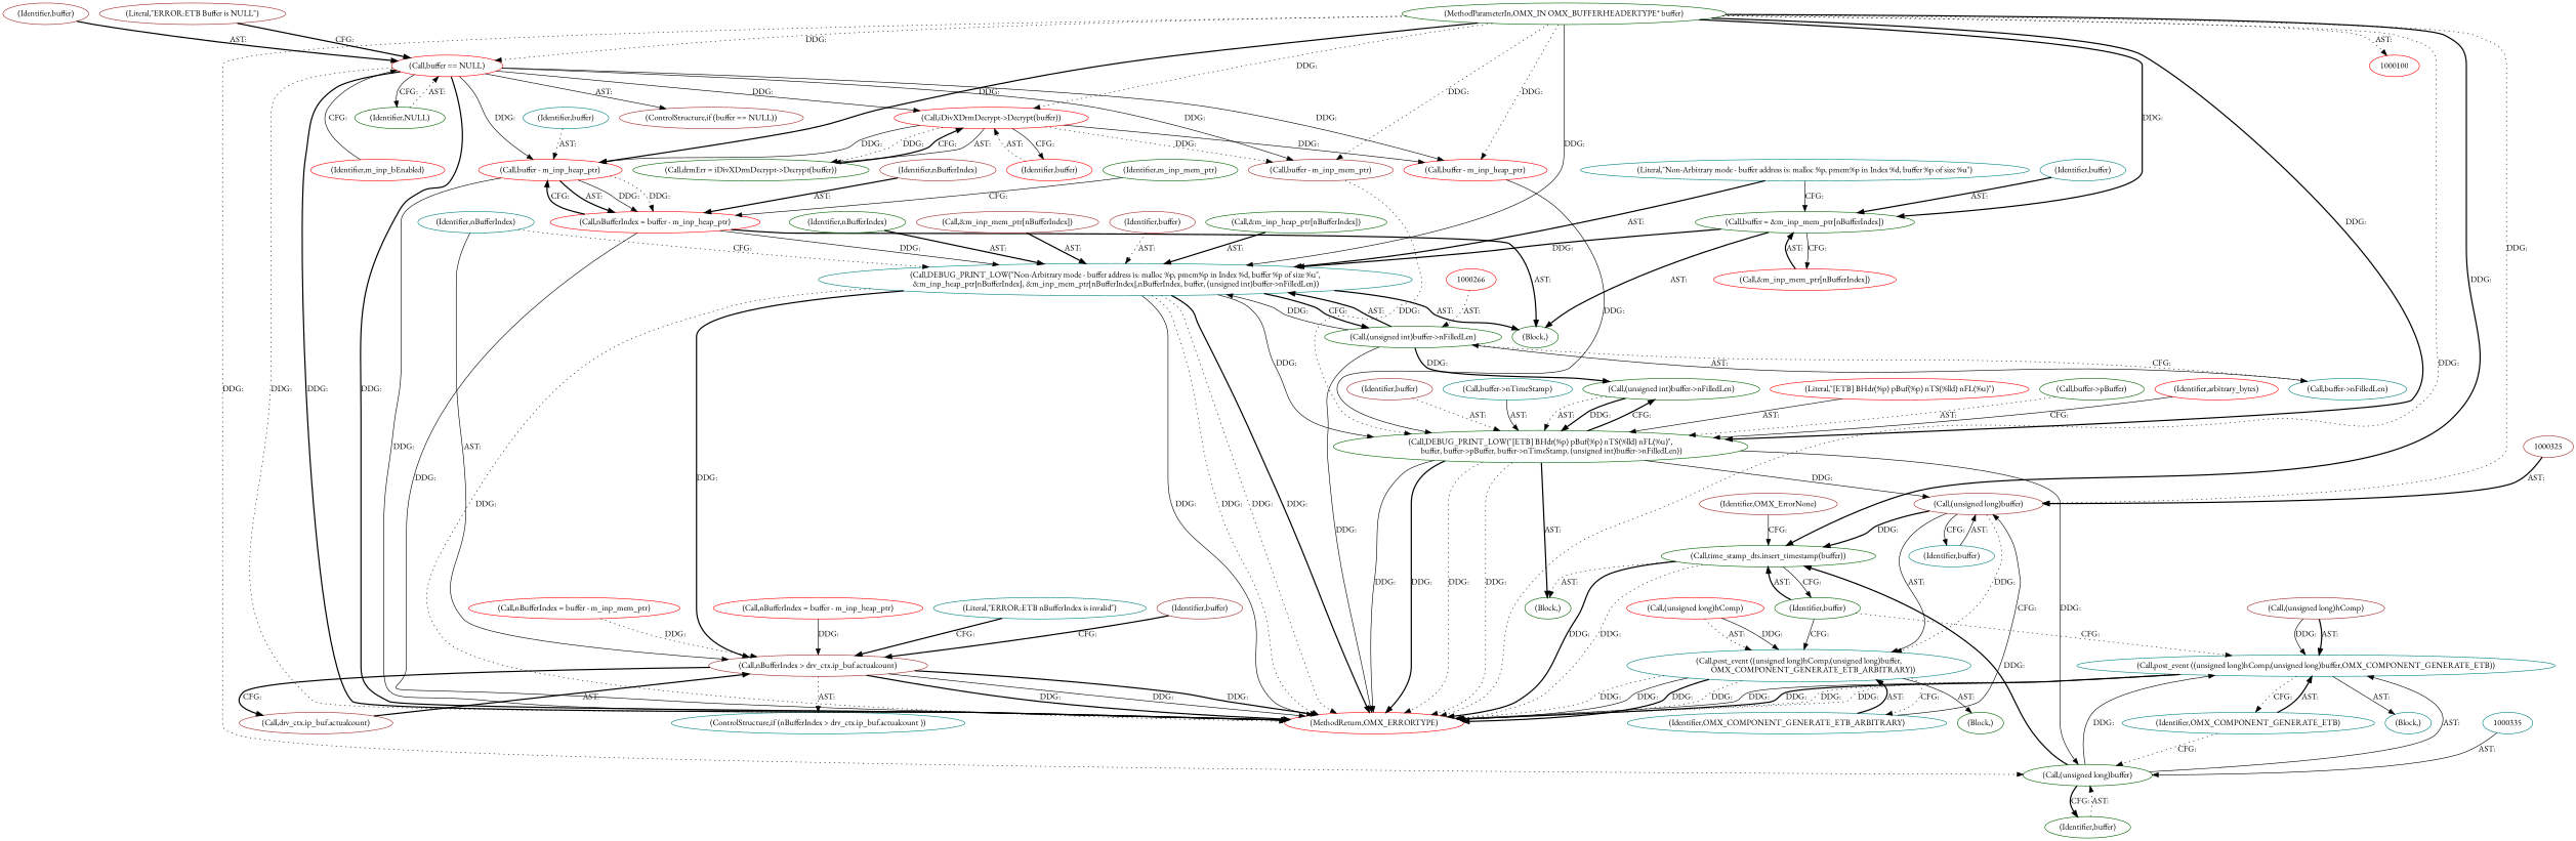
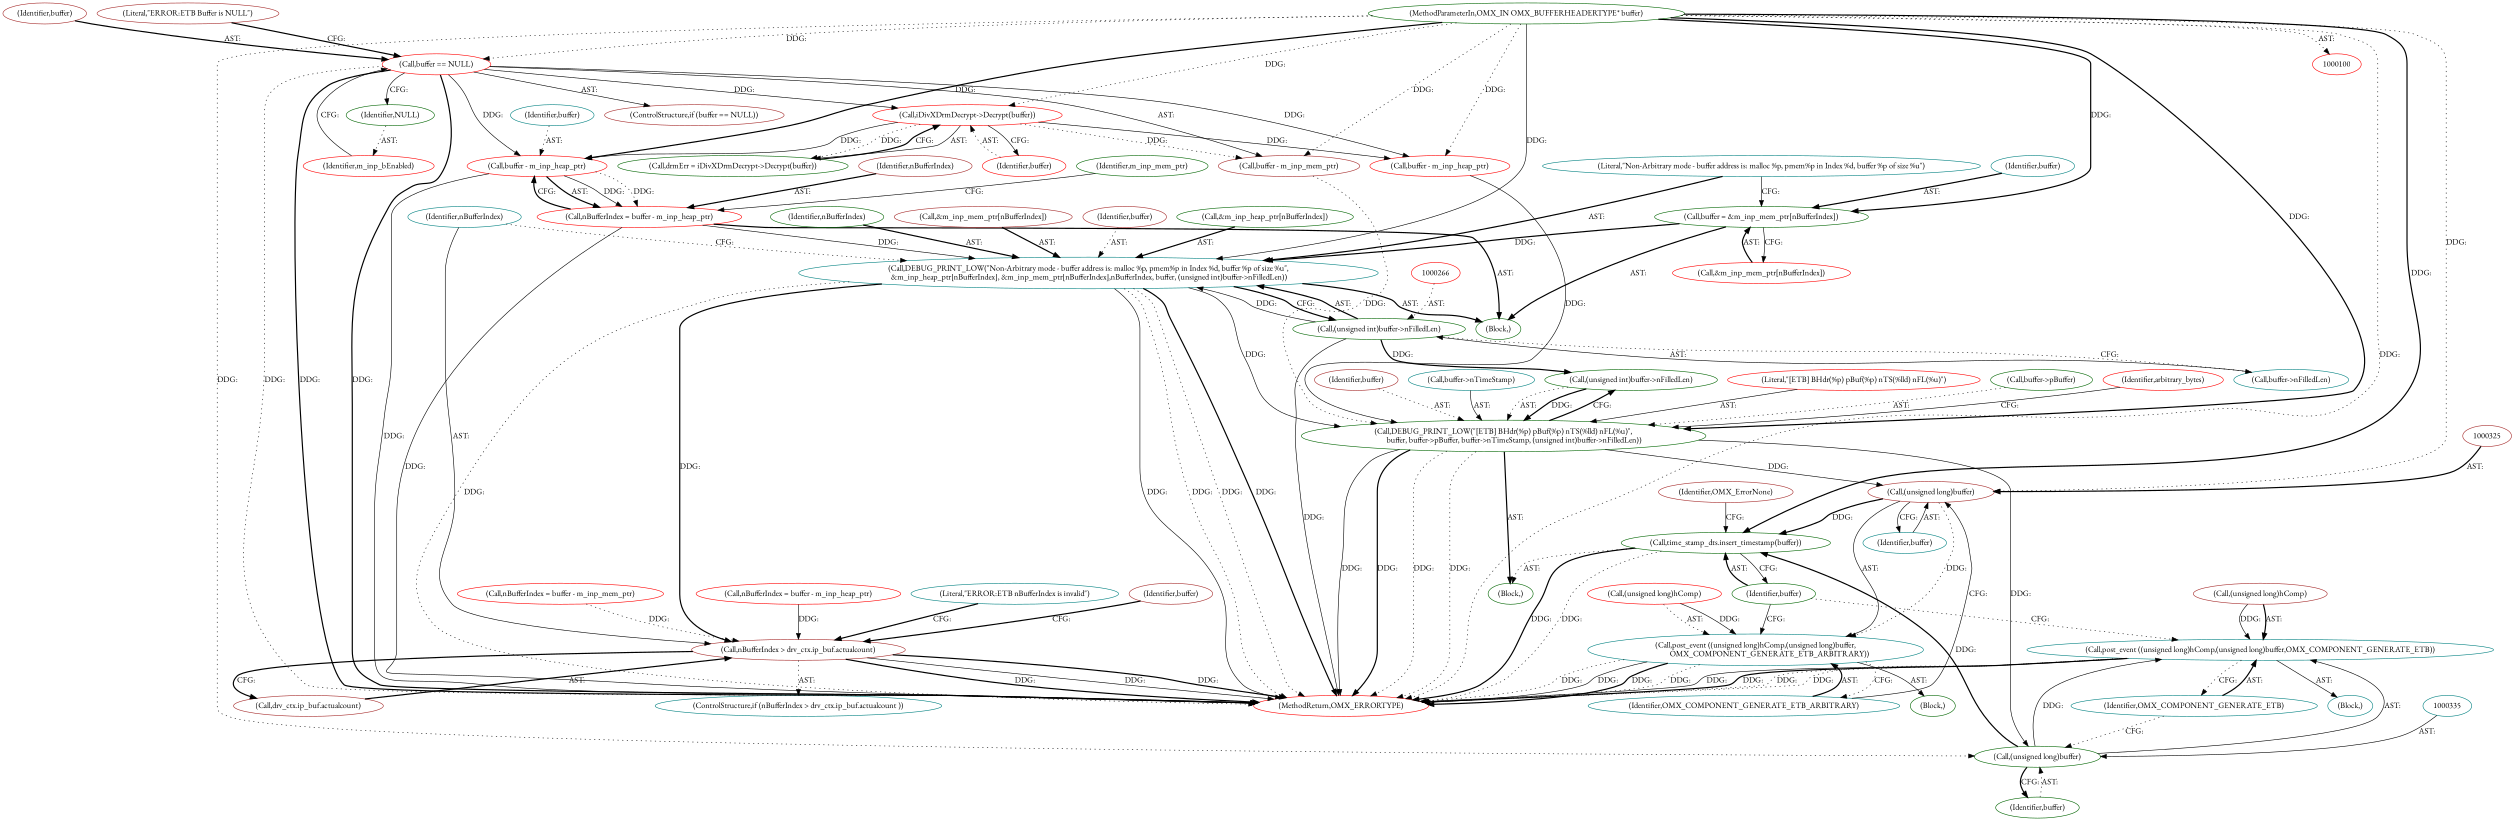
  digraph {
    fontname="EB Garamond"
    node [color=darkgreen fontname="EB Garamond"]
    edge [fontname="EB Garamond" style=solid]
    n1 [color=teal label="(Call,DEBUG_PRINT_LOW(\"Non-Arbitrary mode - buffer address is: malloc %p, pmem%p in Index %d, buffer %p of size %u\",\n &m_inp_heap_ptr[nBufferIndex], &m_inp_mem_ptr[nBufferIndex],nBufferIndex, buffer, (unsigned int)buffer->nFilledLen))"]
    n2 [label="(Call,(unsigned int)buffer->nFilledLen)"]
    n3 [color=brown label="(Call,nBufferIndex > drv_ctx.ip_buf.actualcount)"]
    n4 [label="(Call,DEBUG_PRINT_LOW(\"[ETB] BHdr(%p) pBuf(%p) nTS(%lld) nFL(%u)\",\n            buffer, buffer->pBuffer, buffer->nTimeStamp, (unsigned int)buffer->nFilledLen))"]
    n5 [label="(Block,)"]
    n6 [color=red label="(MethodReturn,OMX_ERRORTYPE)"]
    n7 [color=teal label="(Call,buffer->nFilledLen)"]
    n8 [label="(Call,(unsigned int)buffer->nFilledLen)"]
    n9 [color=teal label="(ControlStructure,if (nBufferIndex > drv_ctx.ip_buf.actualcount ))"]
    n10 [color=brown label="(Call,drv_ctx.ip_buf.actualcount)"]
    n11 [color=brown label="(Call,(unsigned long)buffer)"]
    n12 [label="(Call,(unsigned long)buffer)"]
    n13 [label="(Block,)"]
    n14 [color=red label="(Call,nBufferIndex = buffer - m_inp_heap_ptr)"]
    n15 [color=red label="(Call,buffer - m_inp_heap_ptr)"]
    n16 [color=red label="(Call,buffer == NULL)"]
    n17 [color=red label="(Call,iDivXDrmDecrypt->Decrypt(buffer))"]
    n18 [label="(Identifier,NULL)"]
    n19 [color=brown label="(ControlStructure,if (buffer == NULL))"]
    n20 [color=brown label="(Call,buffer - m_inp_mem_ptr)"]
    n21 [color=red label="(Call,buffer - m_inp_heap_ptr)"]
    n22 [label="(Call,drmErr = iDivXDrmDecrypt->Decrypt(buffer))"]
    n23 [color=red label="(Identifier,buffer)"]
    n24 [label="(MethodParameterIn,OMX_IN OMX_BUFFERHEADERTYPE* buffer)"]
    n25 [label="(Call,buffer = &m_inp_mem_ptr[nBufferIndex])"]
    n26 [label="(Call,time_stamp_dts.insert_timestamp(buffer))"]
    1000100 [color=red]
    n28 [color=red label="(Call,&m_inp_mem_ptr[nBufferIndex])"]
    n29 [color=teal label="(Call,post_event ((unsigned long)hComp,(unsigned long)buffer,\n                OMX_COMPONENT_GENERATE_ETB_ARBITRARY))"]
    n30 [color=teal label="(Identifier,buffer)"]
    n31 [label="(Identifier,buffer)"]
    n32 [color=teal label="(Call,post_event ((unsigned long)hComp,(unsigned long)buffer,OMX_COMPONENT_GENERATE_ETB))"]
    n33 [label="(Identifier,buffer)"]
    n34 [color=teal label="(Identifier,OMX_COMPONENT_GENERATE_ETB_ARBITRARY)"]
    n35 [label="(Block,)"]
    n36 [color=teal label="(Identifier,OMX_COMPONENT_GENERATE_ETB)"]
    n37 [color=teal label="(Block,)"]
    n38 [color=teal label="(Identifier,nBufferIndex)"]
    n39 [color=brown label="(Literal,\"ERROR:ETB Buffer is NULL\")"]
    n40 [color=red label="(Call,nBufferIndex = buffer - m_inp_heap_ptr)"]
    n41 [color=teal label="(Literal,\"ERROR:ETB nBufferIndex is invalid\")"]
    n42 [color=red label="(Call,(unsigned long)hComp)"]
    n43 [color=teal label="(Identifier,buffer)"]
    n44 [color=brown label="(Call,(unsigned long)hComp)"]
    n45 [color=teal label="(Identifier,buffer)"]
    n46 [color=brown label="(Identifier,nBufferIndex)"]
    n47 [color=brown label="(Identifier,buffer)"]
    n48 [color=teal label="(Call,buffer->nTimeStamp)"]
    n49 [color=brown label="(Identifier,buffer)"]
    n50 [color=brown label="(Identifier,buffer)"]
    n51 [label="(Identifier,m_inp_mem_ptr)"]
    n52 [color=brown label="(Identifier,OMX_ErrorNone)"]
    n53 [color=brown label="(Identifier,buffer)"]
    n54 [label="(Call,&m_inp_heap_ptr[nBufferIndex])"]
    n55 [color=red label="(Literal,\"[ETB] BHdr(%p) pBuf(%p) nTS(%lld) nFL(%u)\")"]
    n56 [color=red label="(Call,nBufferIndex = buffer - m_inp_mem_ptr)"]
    n57 [label="(Identifier,nBufferIndex)"]
    n58 [label="(Call,buffer->pBuffer)"]
    n59 [color=brown label="(Call,&m_inp_mem_ptr[nBufferIndex])"]
    n60 [color=red label="(Identifier,arbitrary_bytes)"]
    n61 [color=red label="(Identifier,m_inp_bEnabled)"]
    n62 [color=teal label="(Literal,\"Non-Arbitrary mode - buffer address is: malloc %p, pmem%p in Index %d, buffer %p of size %u\")"]
    1000266 [color=red]
    1000325 [color=brown]
    1000335 [color=teal]
    n1 -> n2 [label="CFG: " style=bold]
    n1 -> n3 [label="DDG: " style=bold]
    n1 -> n4 [label="DDG: "]
    n1 -> n5 [label="AST: " style=bold]
    n1 -> n6 [label="DDG: " style=dotted]
    n1 -> n6 [label="DDG: "]
    n1 -> n6 [label="DDG: " style=dotted]
    n1 -> n6 [label="DDG: " style=dotted]
    n1 -> n6 [label="DDG: " style=bold]
    n2 -> n1 [label="AST: " style=bold]
    n2 -> n1 [label="DDG: "]
    n2 -> n6 [label="DDG: "]
    n2 -> n7 [label="CFG: " style=dotted]
    n2 -> n8 [label="DDG: " style=bold]
    n3 -> n6 [label="DDG: " style=bold]
    n3 -> n6 [label="DDG: "]
    n3 -> n6 [label="DDG: " style=bold]
    n3 -> n9 [label="AST: " style=dotted]
    n3 -> n10 [label="CFG: " style=bold]
    n4 -> n6 [label="DDG: "]
    n4 -> n6 [label="DDG: " style=bold]
    n4 -> n6 [label="DDG: " style=dotted]
    n4 -> n6 [label="DDG: " style=dotted]
    n4 -> n8 [label="CFG: " style=bold]
    n4 -> n11 [label="DDG: "]
    n4 -> n12 [label="DDG: "]
    n4 -> n13 [label="AST: " style=bold]
    n7 -> n2 [label="AST: "]
    n8 -> n4 [label="AST: " style=dotted]
    n8 -> n4 [label="DDG: " style=bold]
    n10 -> n3 [label="AST: " style=bold]
    n11 -> n26 [label="DDG: " style=bold]
    n11 -> n29 [label="AST: "]
    n11 -> n29 [label="DDG: " style=dotted]
    n11 -> n30 [label="CFG: "]
    n12 -> n26 [label="DDG: " style=bold]
    n12 -> n32 [label="AST: "]
    n12 -> n32 [label="DDG: "]
    n12 -> n33 [label="CFG: " style=bold]
    n14 -> n1 [label="DDG: "]
    n14 -> n5 [label="AST: " style=bold]
    n14 -> n6 [label="DDG: "]
    n14 -> n15 [label="CFG: " style=bold]
    n15 -> n6 [label="DDG: "]
    n15 -> n14 [label="AST: " style=bold]
    n15 -> n14 [label="DDG: "]
    n15 -> n14 [label="DDG: " style=dotted]
    n16 -> n6 [label="DDG: " style=dotted]
    n16 -> n6 [label="DDG: " style=bold]
    n16 -> n6 [label="DDG: " style=bold]
    n16 -> n15 [label="DDG: "]
    n16 -> n17 [label="DDG: "]
    n16 -> n18 [label="CFG: "]
    n16 -> n19 [label="AST: "]
-   n16 -> n20 [label="DDG: "]
+   n16 -> n20 [label="AST: "]
    n16 -> n21 [label="DDG: "]
    n17 -> n15 [label="DDG: "]
    n17 -> n20 [label="DDG: " style=dotted]
    n17 -> n21 [label="DDG: "]
    n17 -> n22 [label="AST: "]
    n17 -> n22 [label="DDG: " style=dotted]
    n17 -> n23 [label="CFG: "]
-   n18 -> n16 [label="AST: " style=dotted]
+   n18 -> n61 [label="AST: " style=dotted]
    n20 -> n4 [label="DDG: " style=dotted]
    n21 -> n4 [label="DDG: "]
    n22 -> n17 [label="CFG: " style=bold]
    n23 -> n17 [label="AST: " style=dotted]
    n24 -> n1 [label="DDG: "]
    n24 -> n4 [label="DDG: " style=bold]
    n24 -> n6 [label="DDG: " style=dotted]
    n24 -> n11 [label="DDG: " style=dotted]
    n24 -> n12 [label="DDG: " style=dotted]
    n24 -> n15 [label="DDG: " style=bold]
    n24 -> n16 [label="DDG: " style=dotted]
    n24 -> n17 [label="DDG: " style=dotted]
    n24 -> n20 [label="DDG: " style=dotted]
    n24 -> n21 [label="DDG: " style=dotted]
    n24 -> n25 [label="DDG: " style=bold]
    n24 -> n26 [label="DDG: " style=bold]
    n24 -> 1000100 [label="AST: " style=dotted]
    n25 -> n1 [label="DDG: " style=bold]
    n25 -> n5 [label="AST: " style=bold]
    n25 -> n28 [label="CFG: "]
    n26 -> n6 [label="DDG: " style=bold]
    n26 -> n6 [label="DDG: " style=dotted]
    n26 -> n13 [label="AST: " style=dotted]
    n26 -> n31 [label="CFG: "]
    n28 -> n25 [label="AST: " style=bold]
    n29 -> n6 [label="DDG: " style=dotted]
    n29 -> n6 [label="DDG: " style=dotted]
    n29 -> n6 [label="DDG: "]
    n29 -> n6 [label="DDG: " style=bold]
    n29 -> n34 [label="CFG: " style=dotted]
    n29 -> n35 [label="AST: "]
    n30 -> n11 [label="AST: "]
    n31 -> n26 [label="AST: " style=bold]
    n31 -> n29 [label="CFG: "]
    n31 -> n32 [label="CFG: " style=dotted]
    n32 -> n6 [label="DDG: " style=dotted]
    n32 -> n6 [label="DDG: "]
    n32 -> n6 [label="DDG: " style=bold]
    n32 -> n6 [label="DDG: " style=dotted]
    n32 -> n36 [label="CFG: " style=dotted]
    n32 -> n37 [label="AST: "]
    n33 -> n12 [label="AST: " style=dotted]
    n34 -> n11 [label="CFG: "]
    n34 -> n29 [label="AST: " style=bold]
    n36 -> n12 [label="CFG: " style=dotted]
    n36 -> n32 [label="AST: " style=bold]
    n38 -> n1 [label="CFG: " style=dotted]
    n38 -> n3 [label="AST: "]
    n39 -> n16 [label="CFG: " style=bold]
    n40 -> n3 [label="DDG: "]
    n41 -> n3 [label="CFG: " style=bold]
    n42 -> n29 [label="AST: " style=dotted]
    n42 -> n29 [label="DDG: "]
    n43 -> n15 [label="AST: " style=dotted]
    n44 -> n32 [label="AST: " style=bold]
    n44 -> n32 [label="DDG: "]
    n45 -> n25 [label="AST: " style=bold]
    n46 -> n14 [label="AST: " style=bold]
    n47 -> n4 [label="AST: " style=dotted]
    n48 -> n4 [label="AST: "]
    n49 -> n16 [label="AST: " style=bold]
    n50 -> n1 [label="AST: " style=dotted]
    n51 -> n14 [label="CFG: "]
    n52 -> n26 [label="CFG: "]
    n53 -> n3 [label="CFG: " style=bold]
    n54 -> n1 [label="AST: " style=bold]
    n55 -> n4 [label="AST: "]
    n56 -> n3 [label="DDG: " style=dotted]
    n57 -> n1 [label="AST: " style=bold]
    n58 -> n4 [label="AST: " style=dotted]
    n59 -> n1 [label="AST: " style=bold]
    n60 -> n4 [label="CFG: "]
    n61 -> n16 [label="CFG: "]
    n62 -> n1 [label="AST: " style=bold]
    n62 -> n25 [label="CFG: "]
    1000266 -> n2 [label="AST: " style=dotted]
    1000325 -> n11 [label="AST: " style=bold]
    1000335 -> n12 [label="AST: "]
  }
